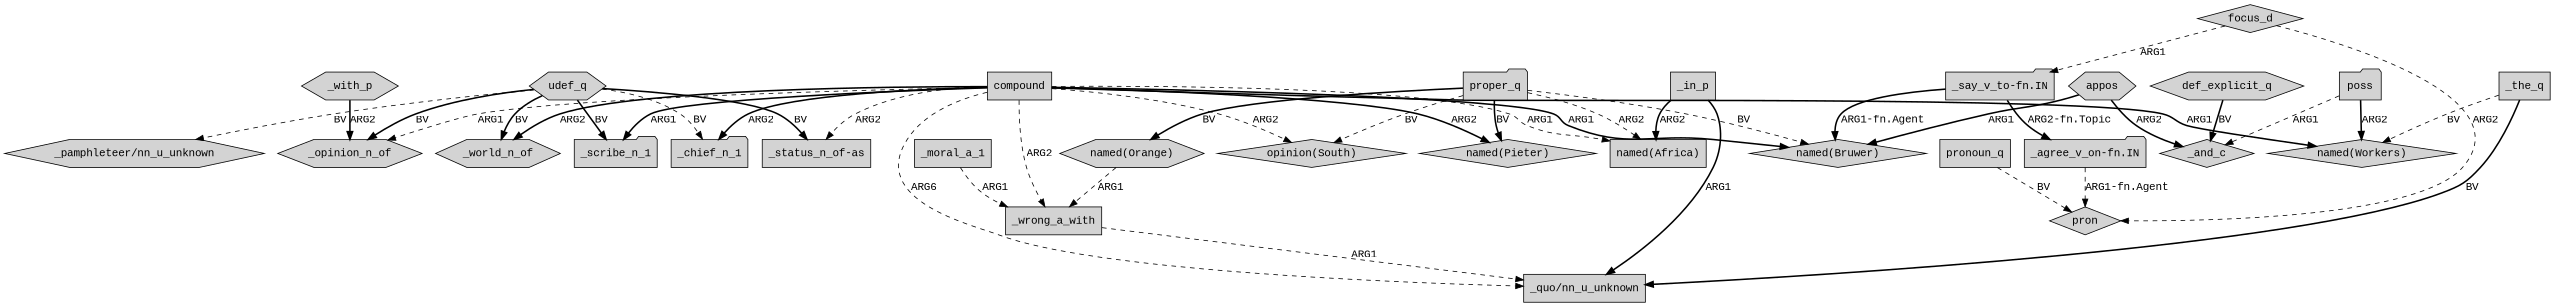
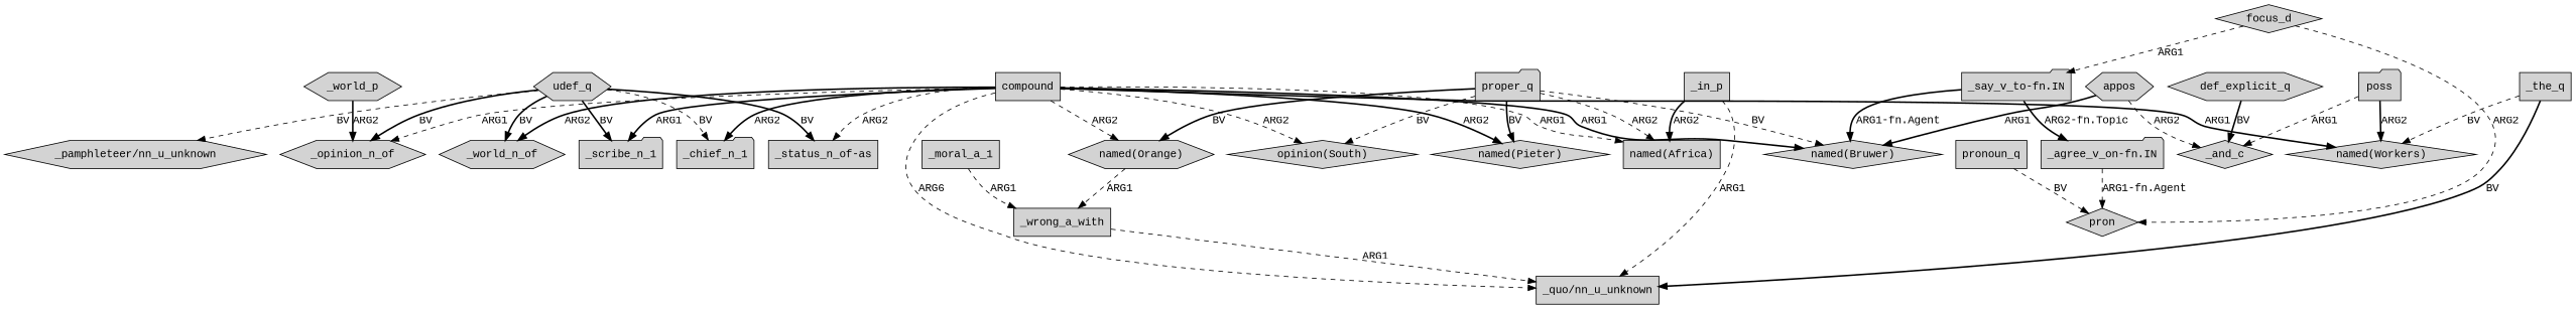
  digraph {
    fontname="Liberation Mono"
    node [fontname="Liberation Mono" shape=box style=filled]
    edge [fontname="Liberation Mono" style=dashed]
    n1 [label="opinion(South)" shape=diamond]
    compound
    _opinion_n_of [shape=hexagon]
    "named(Africa)"
    "named(Pieter)" [shape=diamond]
    _world_n_of [shape=hexagon]
    _scribe_n_1 [shape=folder]
    "named(Bruwer)" [shape=diamond]
    "named(Orange)" [shape=hexagon]
    "_status_n_of-as"
    _chief_n_1 [shape=folder]
    "_quo/nn_u_unknown"
    "named(Workers)" [shape=diamond]
    _wrong_a_with
    udef_q [shape=hexagon]
    "_pamphleteer/nn_u_unknown" [shape=hexagon]
    proper_q [shape=folder]
    poss [shape=folder]
    _and_c [shape=diamond]
    def_explicit_q [shape=hexagon]
    "_say_v_to-fn.IN" [shape=folder]
    "_agree_v_on-fn.IN" [shape=folder]
    pron [shape=diamond]
    focus_d [shape=diamond]
    appos [shape=hexagon]
    _the_q
    pronoun_q
-   _with_p [shape=hexagon]
+   _with_p [shape=hexagon label=_world_p]
    _in_p
    _moral_a_1
    compound -> n1 [label=ARG2]
    compound -> _opinion_n_of [label=ARG1]
    compound -> "named(Africa)" [label=ARG1]
    compound -> "named(Pieter)" [label=ARG2 style=bold]
    compound -> _world_n_of [label=ARG2 style=bold]
    compound -> _scribe_n_1 [label=ARG1 style=bold]
    compound -> "named(Bruwer)" [label=ARG1 style=bold]
-   compound -> _wrong_a_with [label=ARG2]
+   compound -> "named(Orange)" [label=ARG2]
    compound -> "_status_n_of-as" [label=ARG2]
    compound -> _chief_n_1 [label=ARG2 style=bold]
    compound -> "_quo/nn_u_unknown" [label=ARG6]
    compound -> "named(Workers)" [label=ARG1 style=bold]
    "named(Orange)" -> _wrong_a_with [label=ARG1]
    _wrong_a_with -> "_quo/nn_u_unknown" [label=ARG1]
    udef_q -> _opinion_n_of [label=BV style=bold]
    udef_q -> _world_n_of [label=BV style=bold]
    udef_q -> _scribe_n_1 [label=BV style=bold]
    udef_q -> "_status_n_of-as" [label=BV style=bold]
    udef_q -> _chief_n_1 [label=BV]
    udef_q -> "_pamphleteer/nn_u_unknown" [label=BV]
    proper_q -> n1 [label=BV]
    proper_q -> "named(Africa)" [label=ARG2]
    proper_q -> "named(Pieter)" [label=BV style=bold]
    proper_q -> "named(Bruwer)" [label=BV]
    proper_q -> "named(Orange)" [label=BV style=bold]
    poss -> "named(Workers)" [label=ARG2 style=bold]
    poss -> _and_c [label=ARG1]
    def_explicit_q -> _and_c [label=BV style=bold]
    "_say_v_to-fn.IN" -> "named(Bruwer)" [label="ARG1-fn.Agent" style=bold]
    "_say_v_to-fn.IN" -> "_agree_v_on-fn.IN" [label="ARG2-fn.Topic" style=bold]
    "_agree_v_on-fn.IN" -> pron [label="ARG1-fn.Agent"]
    focus_d -> "_say_v_to-fn.IN" [label=ARG1]
    focus_d -> pron [label=ARG2]
    appos -> "named(Bruwer)" [label=ARG1 style=bold]
-   appos -> _and_c [label=ARG2 style=bold]
+   appos -> _and_c [label=ARG2]
    _the_q -> "_quo/nn_u_unknown" [label=BV style=bold]
    _the_q -> "named(Workers)" [label=BV]
    pronoun_q -> pron [label=BV]
    _with_p -> _opinion_n_of [label=ARG2 style=bold]
    _in_p -> "named(Africa)" [label=ARG2 style=bold]
-   _in_p -> "_quo/nn_u_unknown" [label=ARG1 style=bold]
+   _in_p -> "_quo/nn_u_unknown" [label=ARG1]
    _moral_a_1 -> _wrong_a_with [label=ARG1]
  }
